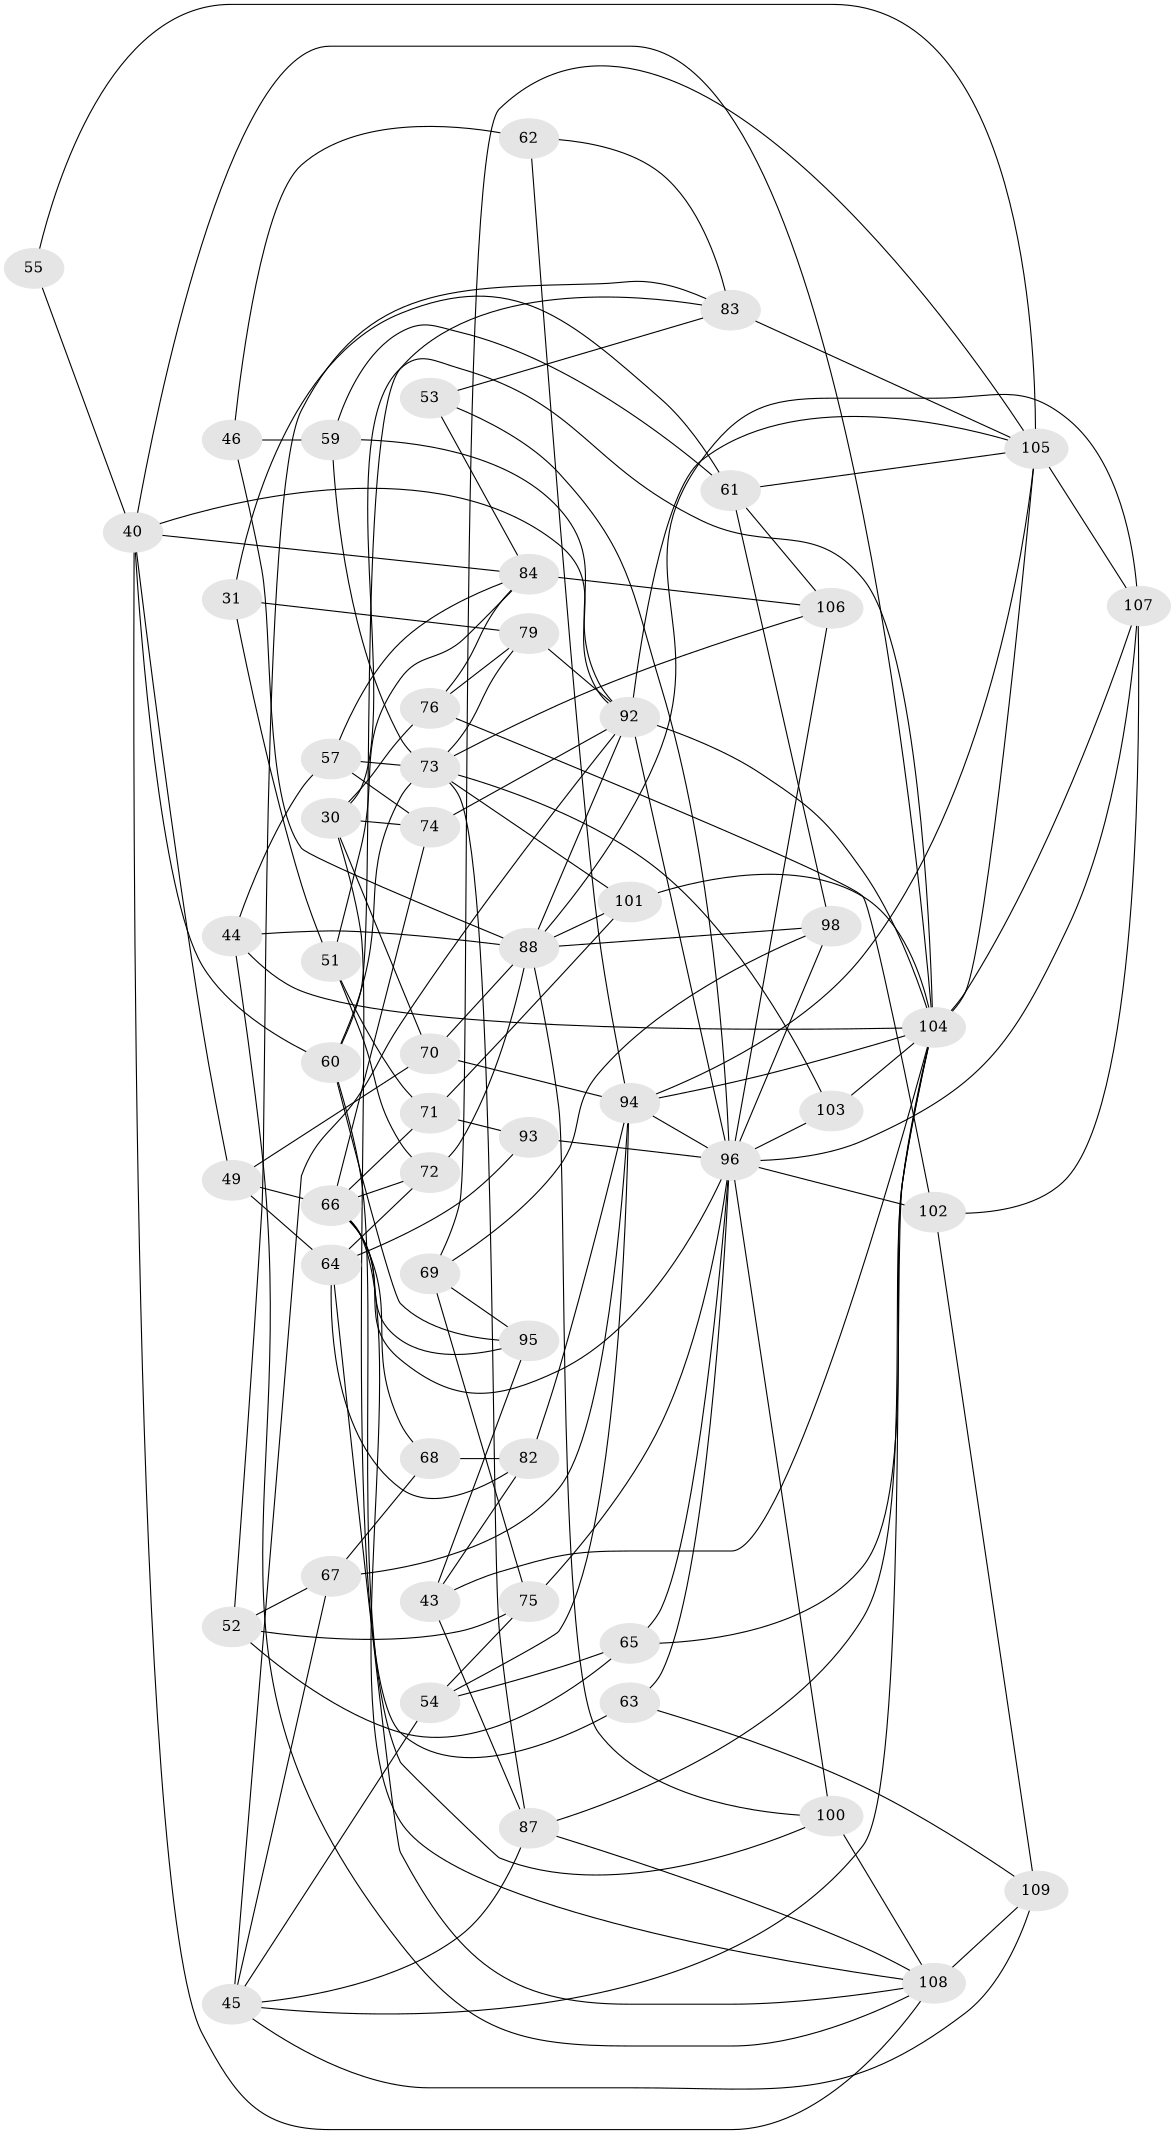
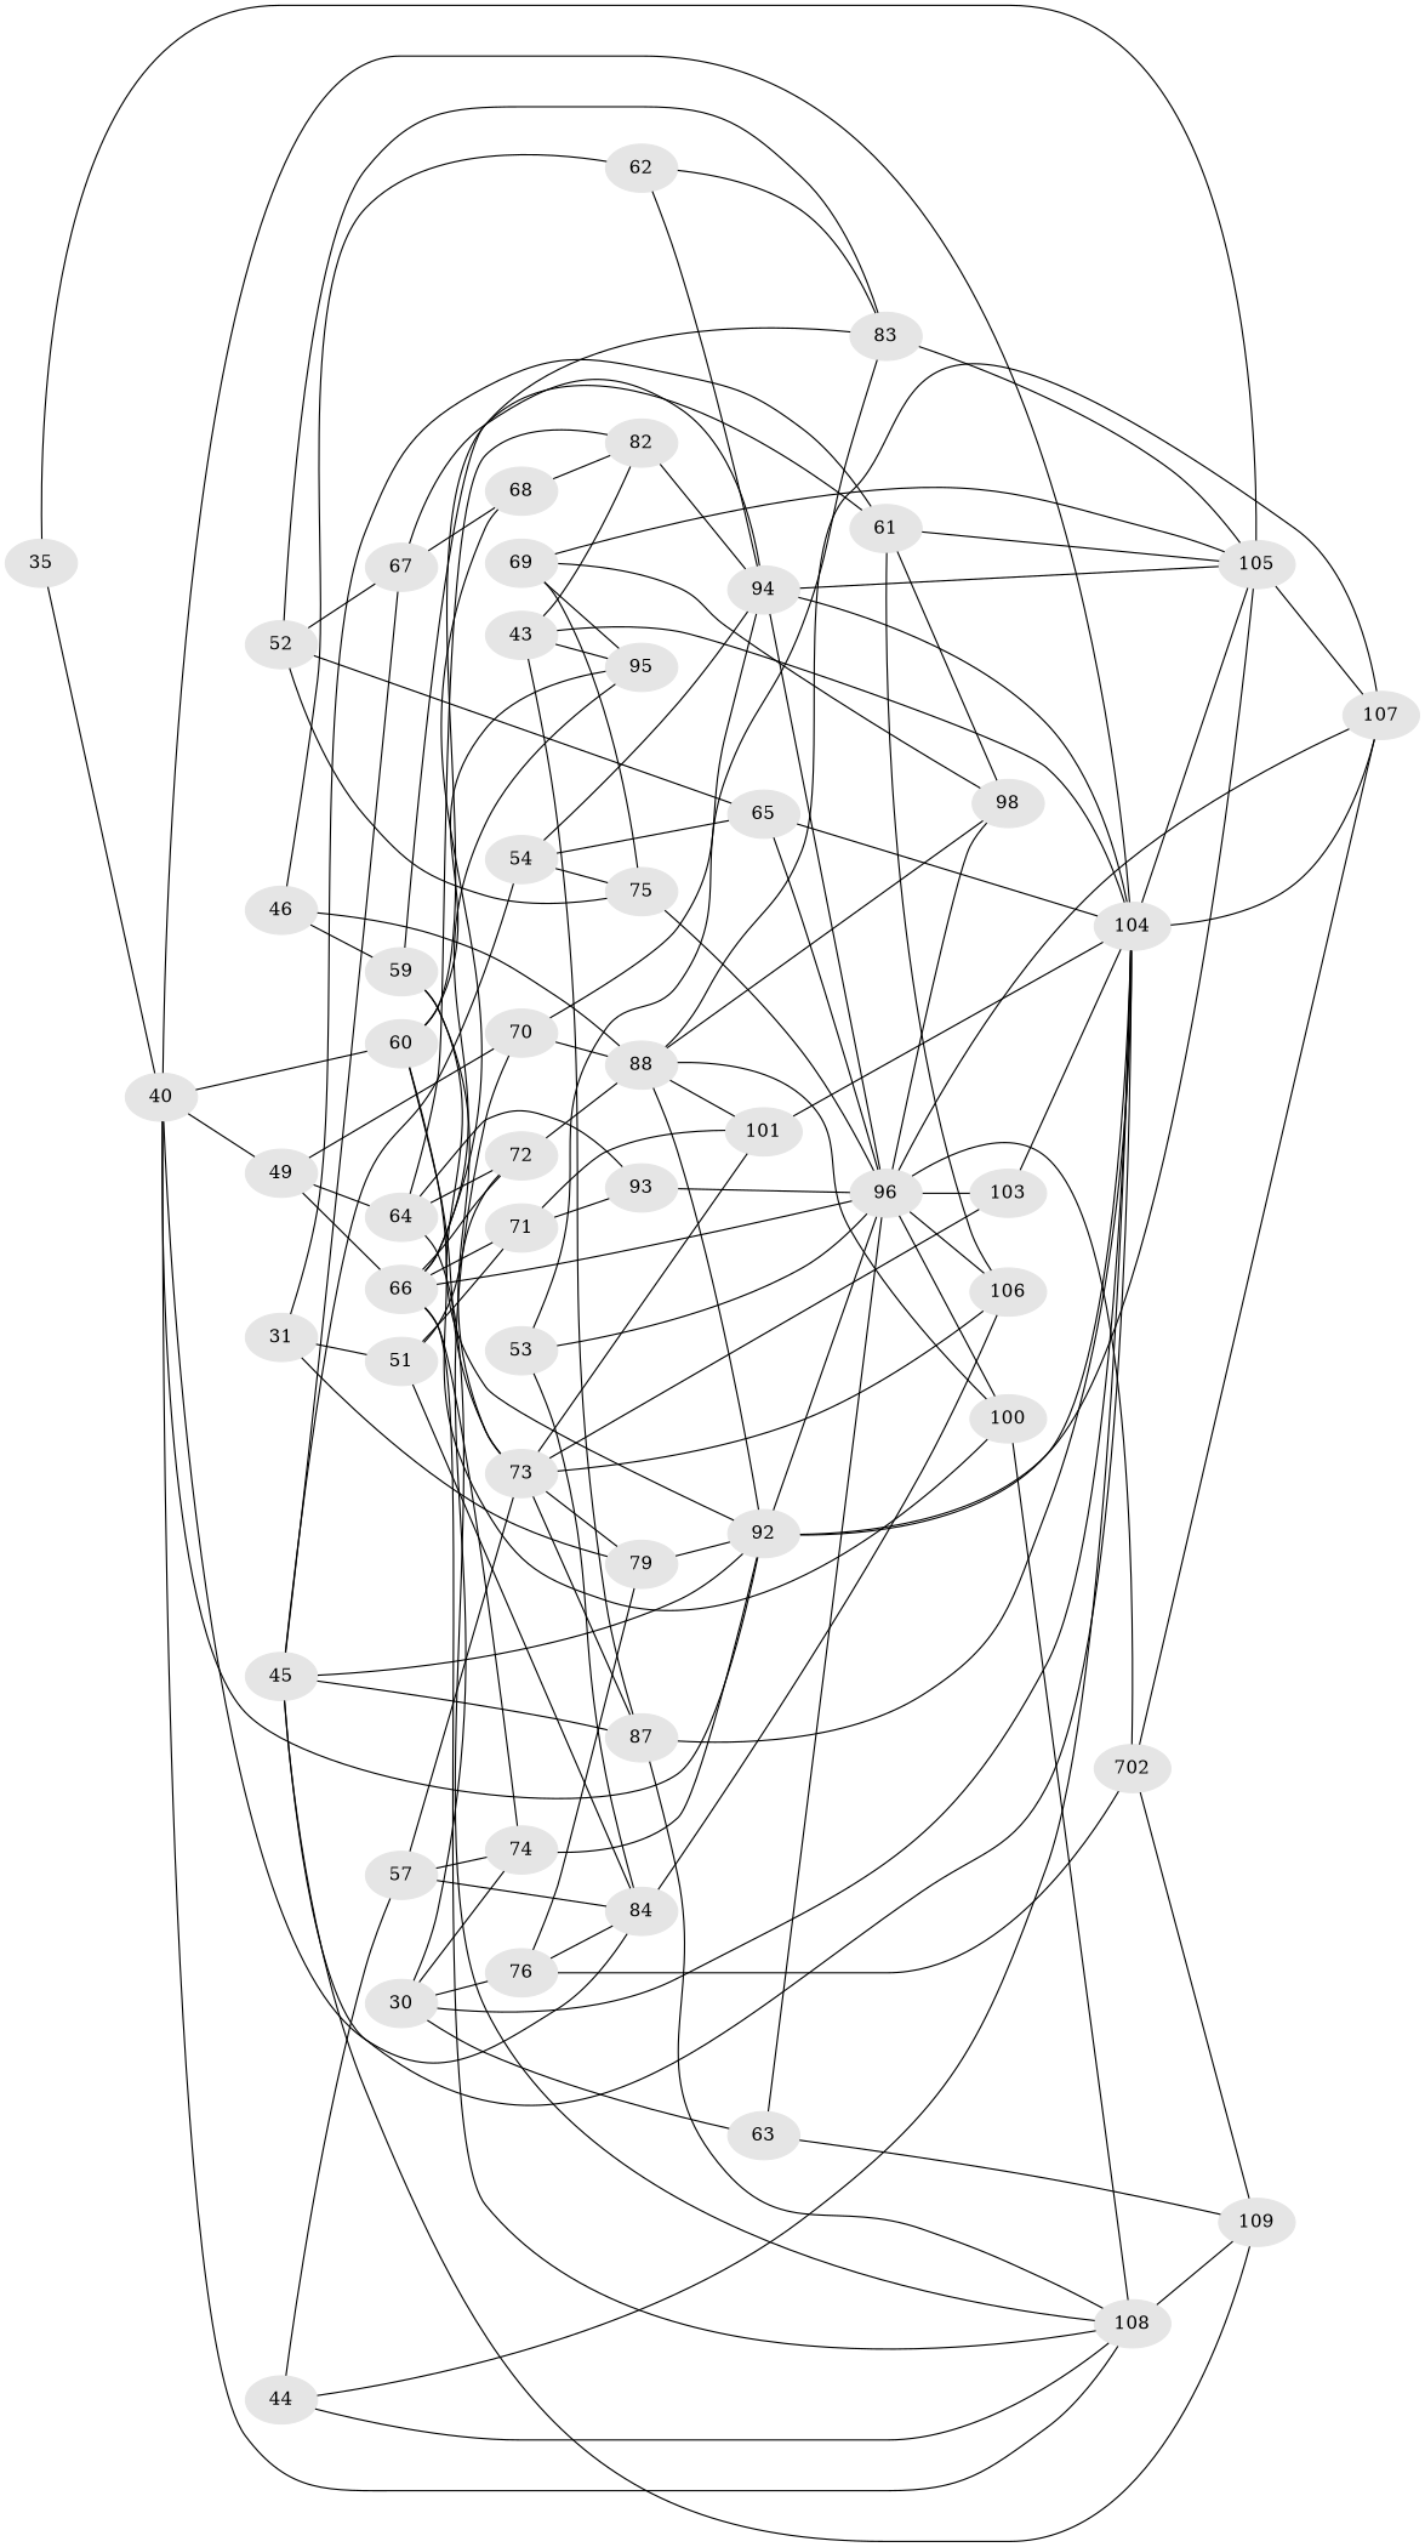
  graph {
    rankdir=LR
    node [color=gray90 style=filled]
    30 [super="+25"]
    63
    70
    74
    76
    104 [super="+10+12+56+91"]
    109
    96 [super="+18+23+38"]
    88 [super="+14+28+47"]
    94 [super="+86"]
    92 [super="+26+77+89"]
    79
    84 [super="+48+78"]
-   102
+   102 [label=702]
    105 [super="+90+58+99"]
    107 [super="+81"]
    31
    51
    61 [super="+22"]
    71
    72
    98
    106
    40 [super="+3+34"]
    49
    60 [super="+55"]
    108 [super="+29+97"]
-   35 [label=55]
+   35
    64 [super="+42"]
    66 [super="+41"]
    95
    83 [super="+19"]
    73 [super="+8+37"]
    100
    43 [super="+6"]
    82
    87 [super="+36"]
    44
    57
    101
    103 [super="+39"]
    45 [super="+33"]
    54
    67
    65
    75
    68
    46
    59
    62
    93
    52
    53
    69
    30 -- 63 [weight=2]
    30 -- 70
    30 -- 74
    30 -- 76
    30 -- 104
    63 -- 109
    63 -- 96
    70 -- 88
    70 -- 94
    74 -- 92
    76 -- 79
    76 -- 84
    76 -- 102
    104 -- 105 [weight=4]
    104 -- 107 [weight=2]
    96 -- 102
    96 -- 107
    96 -- 98
    96 -- 106
    96 -- 100
    96 -- 103
    88 -- 92
    88 -- 107 [weight=2]
    88 -- 98
    88 -- 100
    88 -- 101
    94 -- 104
    94 -- 96
    94 -- 105
    92 -- 104
    92 -- 96
    92 -- 105 [weight=2]
    79 -- 92
    84 -- 106
    102 -- 109
    102 -- 107
    105 -- 107 [weight=2]
    31 -- 79
    31 -- 51
    31 -- 61 [weight=2]
    51 -- 84
    51 -- 71
    51 -- 72
    61 -- 105
    61 -- 98
    61 -- 106
    71 -- 101
    71 -- 93
    72 -- 88
    40 -- 104 [weight=2]
    40 -- 92
    40 -- 84 [weight=2]
    40 -- 49
    40 -- 60 [weight=2]
    40 -- 108 [weight=2]
    49 -- 70
    49 -- 64
    49 -- 66
    60 -- 95
    60 -- 83
    60 -- 73
    60 -- 100
    108 -- 109
    35 -- 105 [weight=2]
    35 -- 40 [weight=2]
    64 -- 72
    64 -- 108
    64 -- 82
    64 -- 93 [weight=2]
    66 -- 74
    66 -- 96
    66 -- 71
    66 -- 72
    66 -- 108
    66 -- 95
    66 -- 68
    83 -- 105 [weight=5]
    73 -- 79
    73 -- 106
    73 -- 87
    73 -- 101
    73 -- 103
    100 -- 108
    43 -- 104 [weight=2]
    43 -- 95
    43 -- 82
    43 -- 87 [weight=2]
    82 -- 94
    87 -- 104
    87 -- 108
    44 -- 104
-   44 -- 88
    44 -- 108
    44 -- 57
    57 -- 74
    57 -- 84
    57 -- 73
    101 -- 104
    103 -- 104 [weight=3]
    45 -- 104 [weight=3]
    45 -- 109
    45 -- 92
    45 -- 87
    45 -- 54
    45 -- 67
    54 -- 94
    54 -- 65
    54 -- 75
    67 -- 94
    67 -- 68
    65 -- 104
    65 -- 96
    75 -- 96
    68 -- 82
    46 -- 88
    46 -- 59
    46 -- 62
    59 -- 92
    59 -- 61
    59 -- 73
    62 -- 94
    62 -- 83 [weight=2]
    93 -- 96
    52 -- 83
    52 -- 67
    52 -- 65
    52 -- 75
    53 -- 96
    53 -- 84 [weight=2]
    53 -- 83
    69 -- 105
    69 -- 98
    69 -- 95
    69 -- 75
  }
